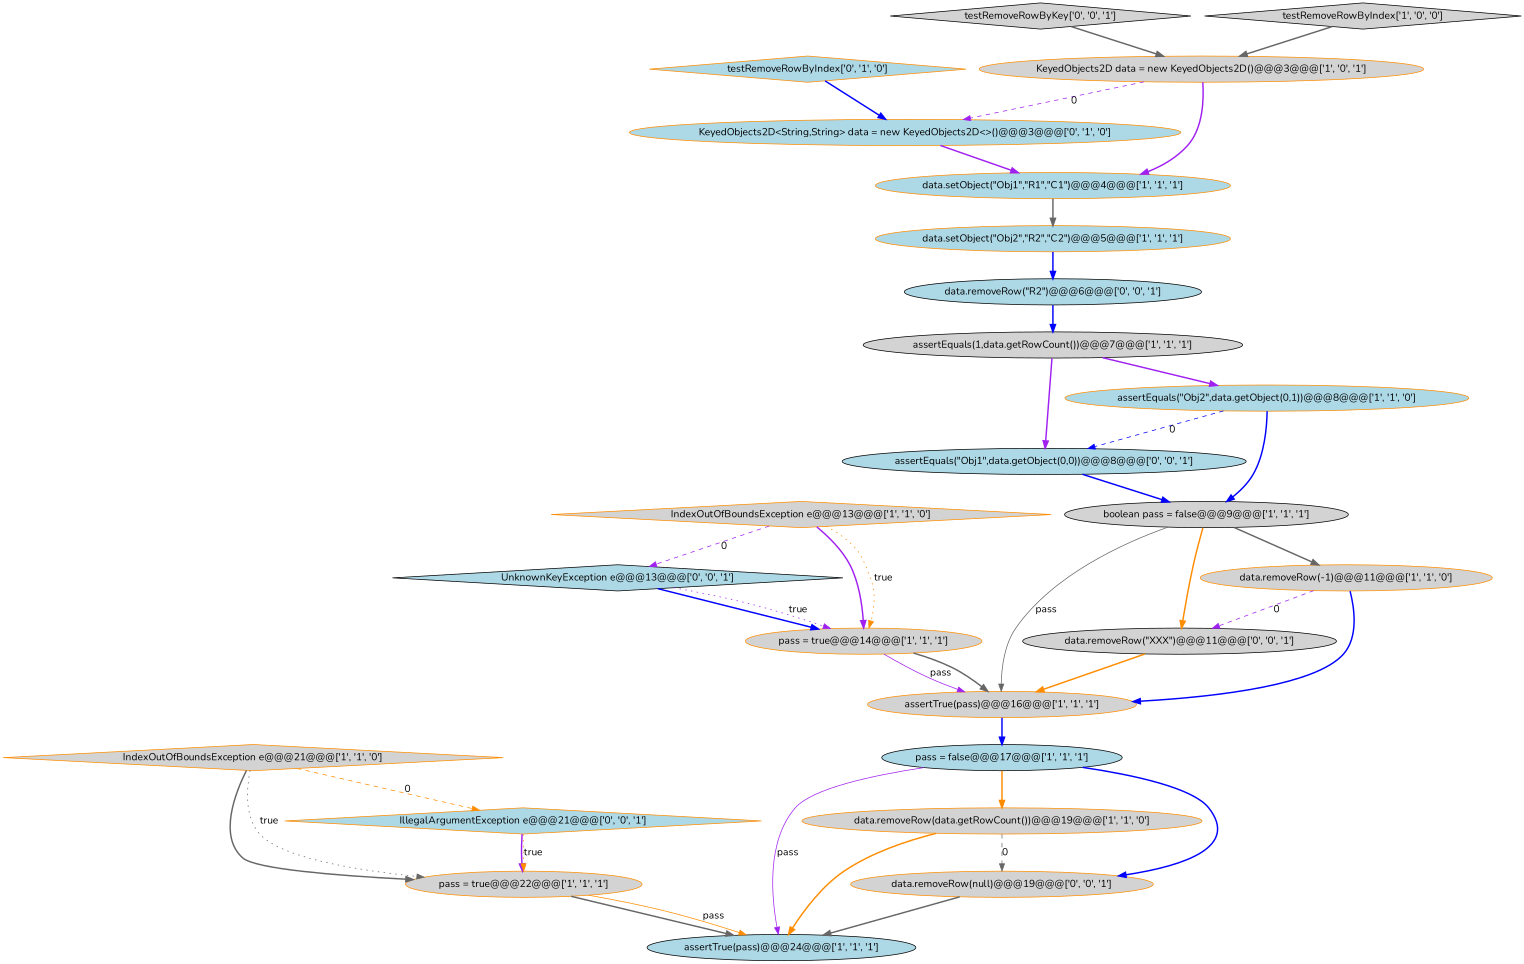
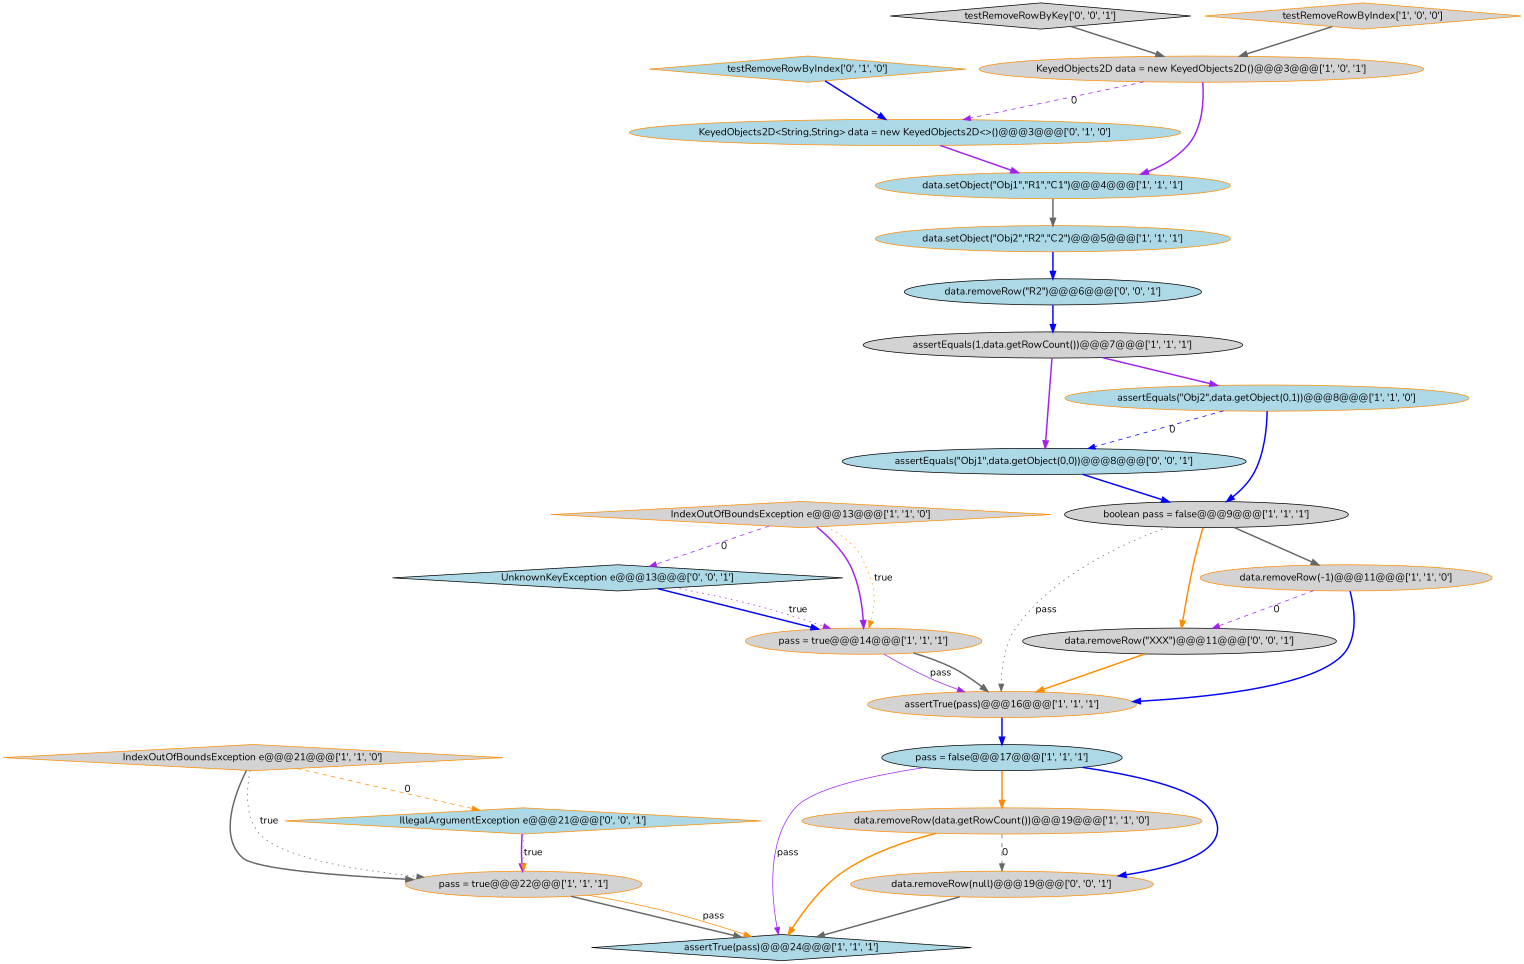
  digraph {
    fontname=Nunito
    node [color=darkorange fillcolor=lightgrey fontname=Nunito shape=ellipse style=filled]
    edge [color=purple fontname=Nunito style=bold]
    n1 [color=black fillcolor=lightblue label="assertEquals(\"Obj1\",data.getObject(0,0))@@@8@@@['0', '0', '1']"]
    n2 [color=black label="boolean pass = false@@@9@@@['1', '1', '1']"]
    n3 [label="assertTrue(pass)@@@16@@@['1', '1', '1']"]
    n4 [color=black label="data.removeRow(\"XXX\")@@@11@@@['0', '0', '1']"]
    n5 [label="data.removeRow(-1)@@@11@@@['1', '1', '0']"]
    n6 [fillcolor=lightblue label="testRemoveRowByIndex['0', '1', '0']" shape=diamond]
    n7 [fillcolor=lightblue label="KeyedObjects2D<String,String> data = new KeyedObjects2D<>()@@@3@@@['0', '1', '0']"]
    n8 [fillcolor=lightblue label="data.setObject(\"Obj1\",\"R1\",\"C1\")@@@4@@@['1', '1', '1']"]
    n9 [color=black fillcolor=lightblue label="pass = false@@@17@@@['1', '1', '1']"]
    n10 [color=black label="testRemoveRowByKey['0', '0', '1']" shape=diamond]
    n11 [label="KeyedObjects2D data = new KeyedObjects2D()@@@3@@@['1', '0', '1']"]
-   n12 [color=black fillcolor=lightblue label="assertTrue(pass)@@@24@@@['1', '1', '1']"]
+   n12 [color=black fillcolor=lightblue label="assertTrue(pass)@@@24@@@['1', '1', '1']" shape=diamond]
    n13 [color=black fillcolor=lightblue label="UnknownKeyException e@@@13@@@['0', '0', '1']" shape=diamond]
    n14 [label="pass = true@@@14@@@['1', '1', '1']"]
-   n15 [color=black label="testRemoveRowByIndex['1', '0', '0']" shape=diamond]
+   n15 [label="testRemoveRowByIndex['1', '0', '0']" shape=diamond]
    n16 [label="data.removeRow(data.getRowCount())@@@19@@@['1', '1', '0']"]
    n17 [label="data.removeRow(null)@@@19@@@['0', '0', '1']"]
    n18 [color=black label="assertEquals(1,data.getRowCount())@@@7@@@['1', '1', '1']"]
    n19 [fillcolor=lightblue label="assertEquals(\"Obj2\",data.getObject(0,1))@@@8@@@['1', '1', '0']"]
    n20 [color=black fillcolor=lightblue label="data.removeRow(\"R2\")@@@6@@@['0', '0', '1']"]
    n21 [label="IndexOutOfBoundsException e@@@21@@@['1', '1', '0']" shape=diamond]
    n22 [label="pass = true@@@22@@@['1', '1', '1']"]
    n23 [fillcolor=lightblue label="IllegalArgumentException e@@@21@@@['0', '0', '1']" shape=diamond]
    n24 [fillcolor=lightblue label="data.setObject(\"Obj2\",\"R2\",\"C2\")@@@5@@@['1', '1', '1']"]
    n25 [label="IndexOutOfBoundsException e@@@13@@@['1', '1', '0']" shape=diamond]
    n1 -> n2 [color=blue]
-   n2 -> n3 [color=gray40 label=pass style=solid]
+   n2 -> n3 [color=gray40 label=pass style=dotted]
    n2 -> n4 [color=darkorange]
    n2 -> n5 [color=gray40]
    n3 -> n9 [color=blue]
    n4 -> n3 [color=darkorange]
    n5 -> n3 [color=blue]
    n5 -> n4 [label=0 style=dashed]
    n6 -> n7 [color=blue]
    n7 -> n8
    n8 -> n24 [color=gray40]
    n9 -> n12 [label=pass style=solid]
    n9 -> n16 [color=darkorange]
    n9 -> n17 [color=blue]
    n10 -> n11 [color=gray40]
    n11 -> n7 [label=0 style=dashed]
    n11 -> n8
    n13 -> n14 [color=blue]
    n13 -> n14 [label=true style=dotted]
    n14 -> n3 [label=pass style=solid]
    n14 -> n3 [color=gray40]
    n15 -> n11 [color=gray40]
    n16 -> n12 [color=darkorange]
    n16 -> n17 [color=gray40 label=0 style=dashed]
    n17 -> n12 [color=gray40]
    n18 -> n1
    n18 -> n19
    n19 -> n1 [color=blue label=0 style=dashed]
    n19 -> n2 [color=blue]
    n20 -> n18 [color=blue]
    n21 -> n22 [color=gray40]
    n21 -> n22 [color=gray40 label=true style=dotted]
    n21 -> n23 [color=darkorange label=0 style=dashed]
    n22 -> n12 [color=gray40]
    n22 -> n12 [color=darkorange label=pass style=solid]
    n23 -> n22
    n23 -> n22 [color=darkorange label=true style=dotted]
    n24 -> n20 [color=blue]
    n25 -> n13 [label=0 style=dashed]
    n25 -> n14
    n25 -> n14 [color=darkorange label=true style=dotted]
  }
